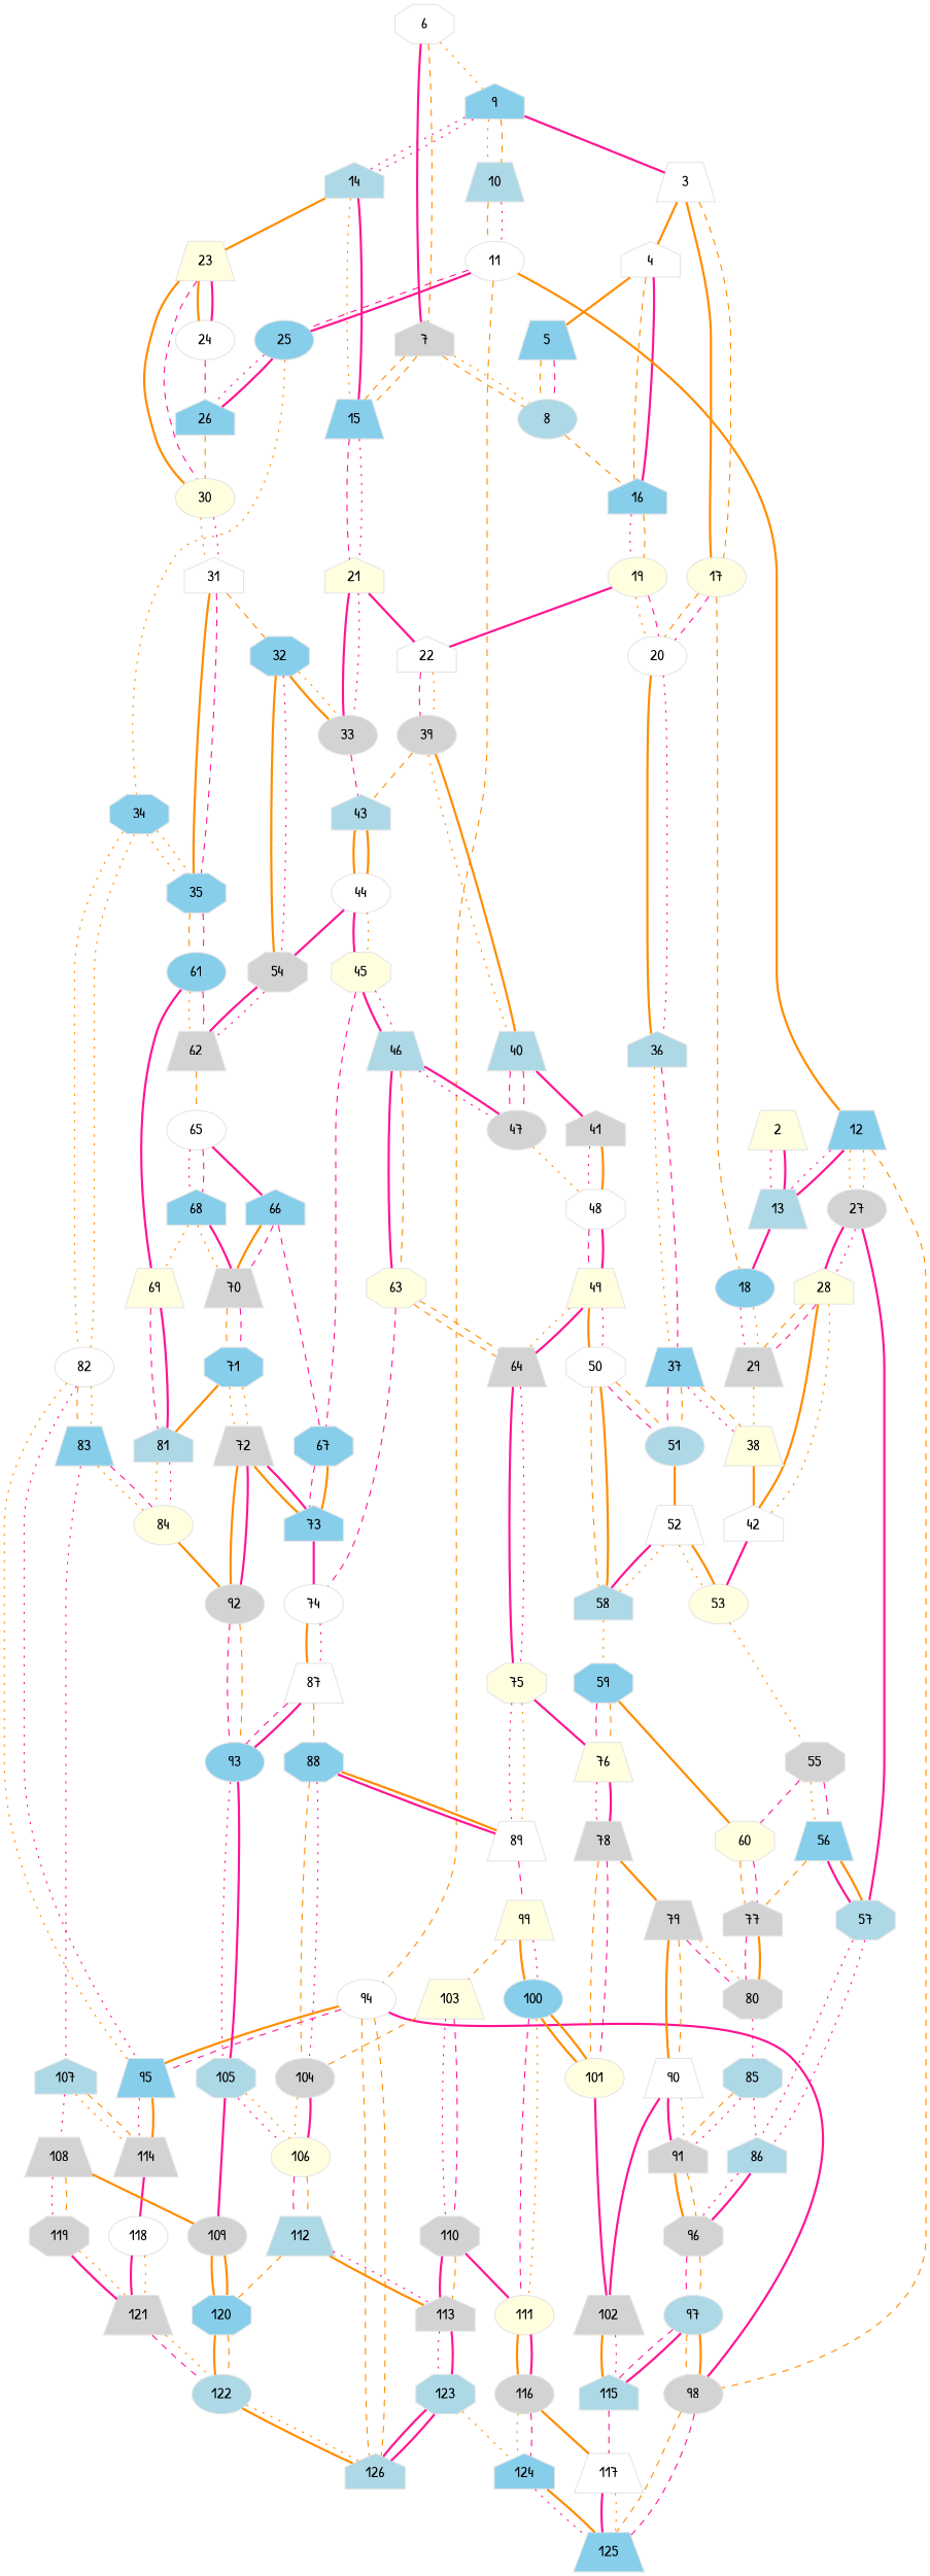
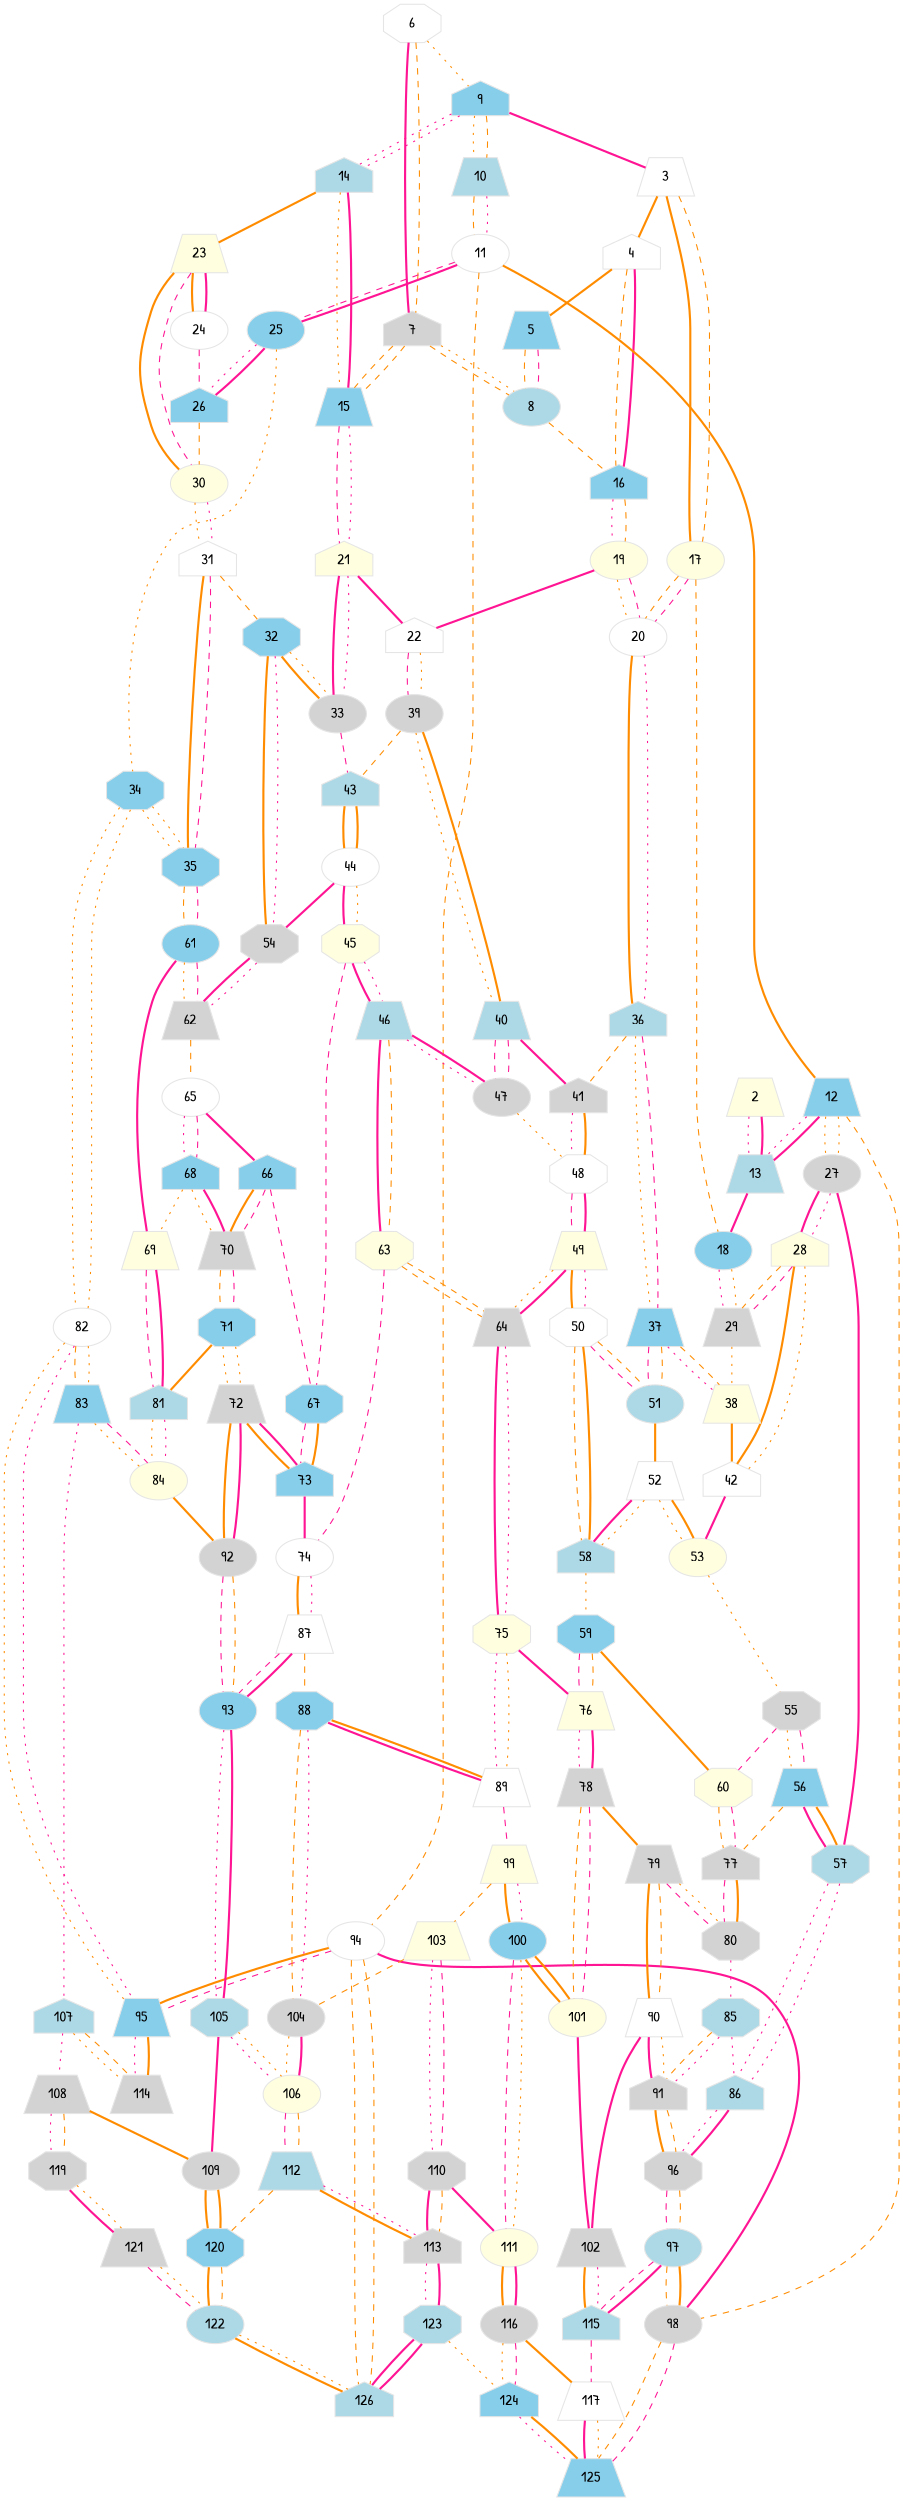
  graph {
    fontname="Patrick Hand"
    node [color=gray90 fillcolor=lightgrey fontname="Patrick Hand" shape=trapezium style=filled]
    edge [color=darkorange fontname="Patrick Hand" style=bold]
    2 [fillcolor=lightyellow]
    13 [fillcolor=lightblue]
    6 [fillcolor=white shape=octagon]
    7 [shape=house]
    9 [fillcolor=skyblue shape=house]
    3 [fillcolor=white]
    4 [fillcolor=white shape=house]
    17 [fillcolor=lightyellow shape=ellipse]
    18 [fillcolor=skyblue shape=ellipse]
    5 [fillcolor=skyblue]
    16 [fillcolor=skyblue shape=house]
    20 [fillcolor=white shape=ellipse]
    8 [fillcolor=lightblue shape=ellipse]
    19 [fillcolor=lightyellow shape=ellipse]
    15 [fillcolor=skyblue]
    10 [fillcolor=lightblue]
    14 [fillcolor=lightblue shape=house]
    21 [fillcolor=lightyellow shape=house]
    11 [fillcolor=white shape=ellipse]
    23 [fillcolor=lightyellow]
    12 [fillcolor=skyblue]
    25 [fillcolor=skyblue shape=ellipse]
    94 [fillcolor=white shape=ellipse]
    27 [shape=ellipse]
    98 [shape=ellipse]
    26 [fillcolor=skyblue shape=house]
    34 [fillcolor=skyblue shape=octagon]
    95 [fillcolor=skyblue]
    126 [fillcolor=lightblue shape=house]
    28 [fillcolor=lightyellow shape=house]
    57 [fillcolor=lightblue shape=octagon]
    125 [fillcolor=skyblue]
    29
    24 [fillcolor=white shape=ellipse]
    30 [fillcolor=lightyellow shape=ellipse]
    22 [fillcolor=white shape=house]
    33 [shape=ellipse]
    36 [fillcolor=lightblue shape=house]
    38 [fillcolor=lightyellow]
    39 [shape=ellipse]
    37 [fillcolor=skyblue]
    41 [shape=house]
    43 [fillcolor=lightblue shape=house]
    40 [fillcolor=lightblue]
    31 [fillcolor=white shape=house]
    35 [fillcolor=skyblue shape=octagon]
    82 [fillcolor=white shape=ellipse]
    42 [fillcolor=white shape=house]
    86 [fillcolor=lightblue shape=house]
    53 [fillcolor=lightyellow shape=ellipse]
    32 [fillcolor=skyblue shape=octagon]
    54 [shape=octagon]
    61 [fillcolor=skyblue shape=ellipse]
    62
    44 [fillcolor=white shape=ellipse]
    83 [fillcolor=skyblue]
    69 [fillcolor=lightyellow]
    51 [fillcolor=lightblue shape=ellipse]
    48 [fillcolor=white shape=octagon]
    52 [fillcolor=white]
    47 [shape=ellipse]
    49 [fillcolor=lightyellow]
    55 [shape=octagon]
    45 [fillcolor=lightyellow shape=octagon]
    46 [fillcolor=lightblue]
    67 [fillcolor=skyblue shape=octagon]
    63 [fillcolor=lightyellow shape=octagon]
    73 [fillcolor=skyblue shape=house]
    64
    74 [fillcolor=white shape=ellipse]
    50 [fillcolor=white shape=octagon]
    58 [fillcolor=lightblue shape=house]
    75 [fillcolor=lightyellow shape=octagon]
    59 [fillcolor=skyblue shape=octagon]
    56 [fillcolor=skyblue]
    60 [fillcolor=lightyellow shape=octagon]
    65 [fillcolor=white shape=ellipse]
    77 [shape=house]
    80 [shape=octagon]
    96 [shape=octagon]
    76 [fillcolor=lightyellow]
    78
    81 [fillcolor=lightblue shape=house]
    66 [fillcolor=skyblue shape=house]
    68 [fillcolor=skyblue shape=house]
    87 [fillcolor=white]
    89 [fillcolor=white]
    70
    71 [fillcolor=skyblue shape=octagon]
    84 [fillcolor=lightyellow shape=ellipse]
    72
    92 [shape=ellipse]
    93 [fillcolor=skyblue shape=ellipse]
    88 [fillcolor=skyblue shape=octagon]
    99 [fillcolor=lightyellow]
    79
    101 [fillcolor=lightyellow shape=ellipse]
    85 [fillcolor=lightblue shape=octagon]
    90 [fillcolor=white]
    102
    91 [shape=house]
    107 [fillcolor=lightblue shape=house]
    114
    108
    97 [fillcolor=lightblue shape=ellipse]
    104 [shape=ellipse]
    105 [fillcolor=lightblue shape=octagon]
    106 [fillcolor=lightyellow shape=ellipse]
    100 [fillcolor=skyblue shape=ellipse]
    103 [fillcolor=lightyellow]
    115 [fillcolor=lightblue shape=house]
    109 [shape=ellipse]
-   118 [fillcolor=white shape=ellipse]
    117 [fillcolor=white]
    111 [fillcolor=lightyellow shape=ellipse]
    110 [shape=octagon]
    116 [shape=ellipse]
    113 [shape=house]
    112 [fillcolor=lightblue]
    120 [fillcolor=skyblue shape=octagon]
    119 [shape=octagon]
    121
    122 [fillcolor=lightblue shape=ellipse]
    123 [fillcolor=lightblue shape=octagon]
    124 [fillcolor=skyblue shape=house]
    2 -- 13 [color=deeppink style=dotted]
    2 -- 13 [color=deeppink]
    13 -- 18 [color=deeppink]
    6 -- 7 [color=deeppink]
    6 -- 7 [style=dashed]
    6 -- 9 [style=dotted]
    7 -- 8 [style=dashed]
    7 -- 8 [style=dotted]
    7 -- 15 [style=dashed]
    7 -- 15 [style=dashed]
    9 -- 3 [color=deeppink]
    9 -- 10 [style=dotted]
    9 -- 10 [style=dashed]
    9 -- 14 [color=deeppink style=dotted]
    9 -- 14 [color=deeppink style=dotted]
    3 -- 4
    3 -- 17
    3 -- 17 [style=dashed]
    4 -- 5
    4 -- 16 [style=dashed]
    4 -- 16 [color=deeppink]
    17 -- 18 [style=dashed]
    17 -- 20 [style=dashed]
    17 -- 20 [color=deeppink style=dashed]
    18 -- 29 [color=deeppink style=dotted]
    18 -- 29 [style=dotted]
    5 -- 8 [style=dashed]
    5 -- 8 [color=deeppink style=dashed]
    16 -- 19 [color=deeppink style=dotted]
    16 -- 19 [style=dashed]
    20 -- 36
    20 -- 36 [color=deeppink style=dotted]
    8 -- 16 [style=dashed]
    19 -- 20 [style=dotted]
    19 -- 20 [color=deeppink style=dashed]
    19 -- 22 [color=deeppink]
    15 -- 21 [color=deeppink style=dashed]
    15 -- 21 [color=deeppink style=dotted]
    10 -- 11 [style=dashed]
    10 -- 11 [color=deeppink style=dotted]
    14 -- 15 [style=dotted]
    14 -- 15 [color=deeppink]
    14 -- 23
    21 -- 22 [color=deeppink]
    21 -- 33 [color=deeppink]
    21 -- 33 [color=deeppink style=dotted]
    11 -- 12
    11 -- 25 [color=deeppink style=dashed]
    11 -- 25 [color=deeppink]
    11 -- 94 [style=dashed]
    23 -- 24
    23 -- 24 [color=deeppink]
    23 -- 30
    23 -- 30 [color=deeppink style=dashed]
    12 -- 13 [color=deeppink style=dotted]
    12 -- 13 [color=deeppink]
    12 -- 27 [style=dotted]
    12 -- 27 [style=dotted]
    12 -- 98 [style=dashed]
    25 -- 26 [color=deeppink style=dotted]
    25 -- 26 [color=deeppink]
    25 -- 34 [style=dotted]
    94 -- 98 [color=deeppink]
    94 -- 95
    94 -- 95 [color=deeppink style=dashed]
    94 -- 126 [style=dashed]
    94 -- 126 [style=dashed]
    27 -- 28 [color=deeppink]
    27 -- 28 [color=deeppink style=dotted]
    27 -- 57 [color=deeppink]
    98 -- 125 [style=dashed]
    98 -- 125 [color=deeppink style=dashed]
    26 -- 30 [style=dashed]
    34 -- 35 [style=dotted]
    34 -- 35 [style=dotted]
    34 -- 82 [style=dotted]
    34 -- 82 [style=dotted]
    95 -- 114 [color=deeppink style=dotted]
    95 -- 114
    28 -- 29 [style=dashed]
    28 -- 29 [color=deeppink style=dashed]
    28 -- 42
    28 -- 42 [style=dotted]
    57 -- 86 [color=deeppink style=dotted]
    57 -- 86 [color=deeppink style=dotted]
    29 -- 38 [style=dotted]
    24 -- 26 [color=deeppink style=dashed]
    30 -- 31 [style=dotted]
    30 -- 31 [color=deeppink style=dotted]
    22 -- 39 [color=deeppink style=dashed]
    22 -- 39 [style=dotted]
    33 -- 43 [color=deeppink style=dashed]
    36 -- 37 [style=dotted]
    36 -- 37 [color=deeppink style=dashed]
+   36 -- 41 [style=dashed]
    38 -- 42
    39 -- 43 [style=dashed]
    39 -- 40 [style=dotted]
    39 -- 40
    37 -- 38 [color=deeppink style=dotted]
    37 -- 38 [style=dashed]
    37 -- 51 [color=deeppink style=dashed]
    37 -- 51 [style=dashed]
    41 -- 48 [color=deeppink style=dotted]
    41 -- 48
    43 -- 44
    43 -- 44
    40 -- 41 [color=deeppink]
    40 -- 47 [color=deeppink style=dashed]
    40 -- 47 [color=deeppink style=dashed]
    31 -- 35
    31 -- 35 [color=deeppink style=dashed]
    31 -- 32 [style=dashed]
    35 -- 61 [style=dashed]
    35 -- 61 [color=deeppink style=dashed]
    82 -- 95 [style=dotted]
    82 -- 95 [color=deeppink style=dotted]
    82 -- 83 [style=dashed]
    82 -- 83 [style=dotted]
    42 -- 53 [color=deeppink]
    86 -- 96 [color=deeppink style=dotted]
    86 -- 96 [color=deeppink]
    53 -- 55 [style=dotted]
    32 -- 33
    32 -- 33 [style=dotted]
    32 -- 54
    32 -- 54 [color=deeppink style=dotted]
    54 -- 62 [color=deeppink]
    54 -- 62 [color=deeppink style=dotted]
    61 -- 62 [style=dotted]
    61 -- 62 [color=deeppink style=dashed]
    61 -- 69 [color=deeppink]
    62 -- 65 [style=dashed]
    44 -- 54 [color=deeppink]
    44 -- 45 [color=deeppink]
    44 -- 45 [style=dotted]
    83 -- 84 [style=dotted]
    83 -- 84 [color=deeppink style=dashed]
    83 -- 107 [color=deeppink style=dotted]
    69 -- 81 [color=deeppink style=dashed]
    69 -- 81 [color=deeppink]
    51 -- 52
    48 -- 49 [color=deeppink style=dashed]
    48 -- 49 [color=deeppink]
    52 -- 53 [style=dotted]
    52 -- 53
    52 -- 58 [color=deeppink]
    52 -- 58 [style=dotted]
    47 -- 48 [style=dotted]
    49 -- 64 [style=dotted]
    49 -- 64 [color=deeppink]
    49 -- 50
    49 -- 50 [color=deeppink style=dotted]
    55 -- 56 [style=dotted]
    55 -- 56 [color=deeppink style=dashed]
    55 -- 60 [color=deeppink style=dashed]
    45 -- 46 [color=deeppink]
    45 -- 46 [color=deeppink style=dotted]
    45 -- 67 [color=deeppink style=dashed]
    46 -- 47 [color=deeppink style=dotted]
    46 -- 47 [color=deeppink]
    46 -- 63 [color=deeppink]
    46 -- 63 [style=dashed]
    67 -- 73 [color=deeppink style=dashed]
    67 -- 73
    63 -- 64 [style=dashed]
    63 -- 64 [style=dashed]
    63 -- 74 [color=deeppink style=dashed]
    73 -- 74 [color=deeppink]
    64 -- 75 [color=deeppink]
    64 -- 75 [color=deeppink style=dotted]
    74 -- 87
    74 -- 87 [color=deeppink style=dotted]
    50 -- 51 [color=deeppink style=dashed]
    50 -- 51 [style=dashed]
    50 -- 58 [style=dashed]
    50 -- 58
    58 -- 59 [style=dotted]
    75 -- 76 [color=deeppink]
    75 -- 89 [color=deeppink style=dotted]
    75 -- 89 [style=dotted]
    59 -- 60
    59 -- 76 [color=deeppink style=dashed]
    59 -- 76 [style=dashed]
    56 -- 57 [color=deeppink]
    56 -- 57
    56 -- 77 [style=dashed]
    60 -- 77 [style=dashed]
    60 -- 77 [color=deeppink style=dashed]
    65 -- 66 [color=deeppink]
    65 -- 68 [color=deeppink style=dotted]
    65 -- 68 [color=deeppink style=dashed]
    77 -- 80 [color=deeppink style=dashed]
    77 -- 80
    80 -- 85 [color=deeppink style=dotted]
    96 -- 97 [color=deeppink style=dashed]
    96 -- 97 [style=dashed]
    76 -- 78 [color=deeppink style=dotted]
    76 -- 78 [color=deeppink]
    78 -- 79
    78 -- 101 [style=dashed]
    78 -- 101 [color=deeppink style=dashed]
    81 -- 84 [style=dotted]
    81 -- 84 [color=deeppink style=dotted]
    66 -- 67 [color=deeppink style=dashed]
    66 -- 70
    66 -- 70 [color=deeppink style=dashed]
    68 -- 69 [style=dotted]
    68 -- 70 [style=dotted]
    68 -- 70 [color=deeppink]
    87 -- 93 [color=deeppink style=dashed]
    87 -- 93 [color=deeppink]
    87 -- 88 [style=dashed]
    89 -- 99 [color=deeppink style=dashed]
    70 -- 71 [style=dashed]
    70 -- 71 [color=deeppink style=dashed]
    71 -- 81
    71 -- 72 [style=dotted]
    71 -- 72 [style=dotted]
    84 -- 92
    72 -- 73
    72 -- 73 [color=deeppink]
    72 -- 92
    72 -- 92 [color=deeppink]
    92 -- 93 [color=deeppink style=dashed]
    92 -- 93 [style=dashed]
    93 -- 105 [color=deeppink style=dotted]
    93 -- 105 [color=deeppink]
    88 -- 89 [color=deeppink]
    88 -- 89
    88 -- 104 [style=dashed]
    88 -- 104 [color=deeppink style=dotted]
    99 -- 100
    99 -- 100 [color=deeppink style=dotted]
    99 -- 103 [style=dashed]
    79 -- 80 [color=deeppink style=dashed]
    79 -- 80 [style=dotted]
    79 -- 90
    79 -- 90 [style=dashed]
    101 -- 102 [color=deeppink]
    85 -- 86 [color=deeppink style=dotted]
    85 -- 91 [style=dashed]
    85 -- 91 [color=deeppink style=dotted]
    90 -- 102 [color=deeppink]
    90 -- 91 [color=deeppink]
    90 -- 91 [style=dotted]
    102 -- 115
    102 -- 115 [color=deeppink style=dotted]
    91 -- 96
    91 -- 96 [style=dashed]
    107 -- 114 [style=dotted]
    107 -- 114 [style=dashed]
    107 -- 108 [color=deeppink style=dotted]
-   114 -- 118 [color=deeppink]
    108 -- 109
    108 -- 119 [color=deeppink style=dotted]
    108 -- 119 [style=dashed]
    97 -- 98 [style=dashed]
    97 -- 98
    97 -- 115 [color=deeppink style=dashed]
    97 -- 115 [color=deeppink]
    104 -- 106 [style=dotted]
    104 -- 106 [color=deeppink]
    105 -- 106 [color=deeppink style=dotted]
    105 -- 106 [style=dotted]
    105 -- 109 [color=deeppink]
    106 -- 112 [color=deeppink style=dashed]
    106 -- 112 [style=dashed]
    100 -- 101
    100 -- 101
    100 -- 111 [color=deeppink style=dashed]
    100 -- 111 [style=dotted]
    103 -- 104 [style=dashed]
    103 -- 110 [color=deeppink style=dotted]
    103 -- 110 [color=deeppink style=dashed]
    115 -- 117 [color=deeppink style=dashed]
    109 -- 120
    109 -- 120
-   118 -- 121 [color=deeppink]
-   118 -- 121 [style=dotted]
    117 -- 125 [color=deeppink]
    117 -- 125 [style=dotted]
    111 -- 116
    111 -- 116 [color=deeppink]
    110 -- 111 [color=deeppink]
    110 -- 113 [color=deeppink]
    110 -- 113 [style=dashed]
    116 -- 117
    116 -- 124 [style=dotted]
    116 -- 124 [color=deeppink style=dashed]
    113 -- 123 [color=deeppink style=dotted]
    113 -- 123 [color=deeppink]
    112 -- 113
    112 -- 113 [color=deeppink style=dotted]
    112 -- 120 [style=dashed]
    120 -- 122
    120 -- 122 [style=dashed]
    119 -- 121 [color=deeppink]
    119 -- 121 [style=dotted]
    121 -- 122 [color=deeppink style=dashed]
    121 -- 122 [style=dotted]
    122 -- 126
    122 -- 126 [style=dotted]
    123 -- 126 [color=deeppink]
    123 -- 126 [color=deeppink]
    123 -- 124 [style=dotted]
    124 -- 125 [color=deeppink style=dotted]
    124 -- 125
  }
